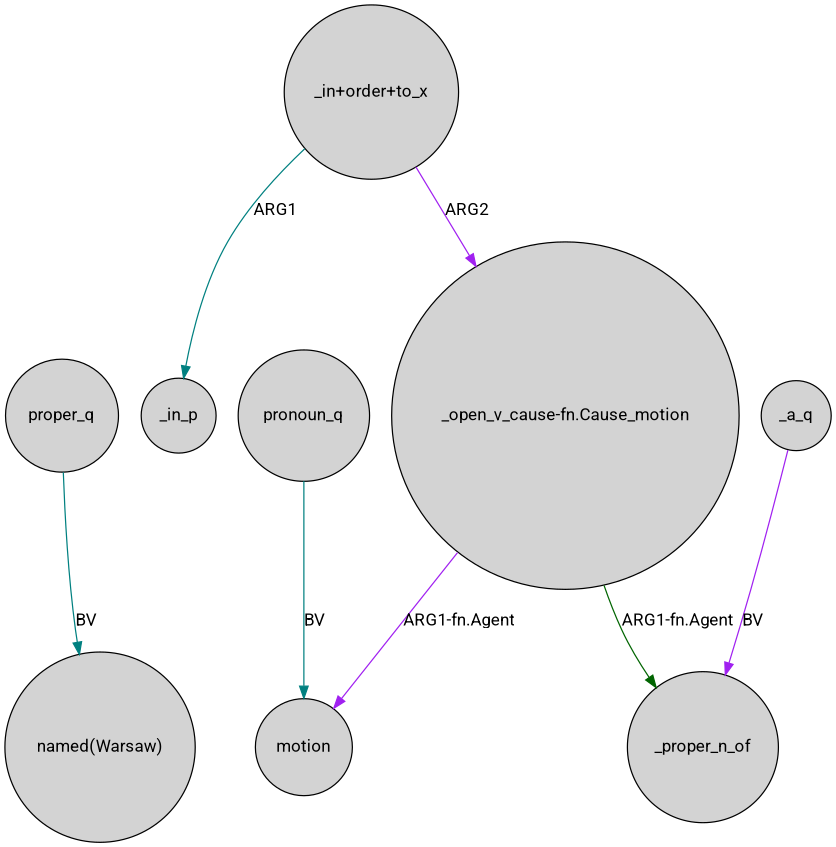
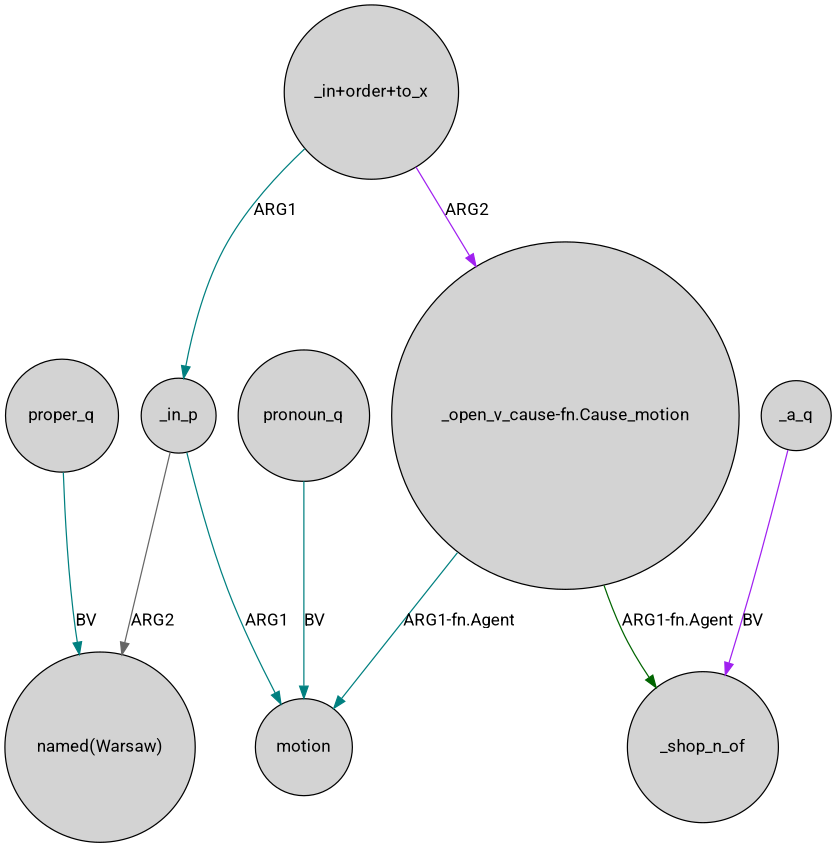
  digraph {
    fontname=Roboto
    node [fontname=Roboto shape=circle style=filled]
    edge [color=teal fontname=Roboto]
    "_in+order+to_x"
    _in_p
    "_open_v_cause-fn.Cause_motion"
    n4 [label=motion]
    "named(Warsaw)"
-   _shop_n_of [label=_proper_n_of]
+   _shop_n_of
    proper_q
    pronoun_q
    _a_q
    "_in+order+to_x" -> _in_p [label=ARG1]
    "_in+order+to_x" -> "_open_v_cause-fn.Cause_motion" [color=purple label=ARG2]
-   "_open_v_cause-fn.Cause_motion" -> n4 [color=purple label="ARG1-fn.Agent"]
+   _in_p -> n4 [label=ARG1]
+   _in_p -> "named(Warsaw)" [color=gray40 label=ARG2]
+   "_open_v_cause-fn.Cause_motion" -> n4 [label="ARG1-fn.Agent"]
    "_open_v_cause-fn.Cause_motion" -> _shop_n_of [color=darkgreen label="ARG1-fn.Agent"]
    proper_q -> "named(Warsaw)" [label=BV]
    pronoun_q -> n4 [label=BV]
    _a_q -> _shop_n_of [color=purple label=BV]
  }
